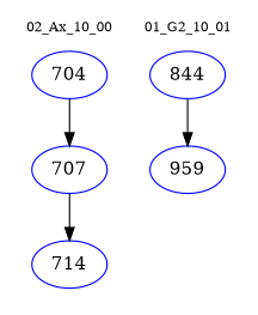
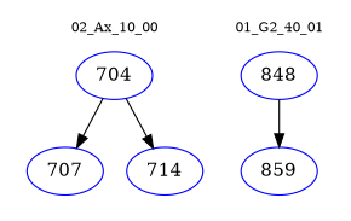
  digraph {
    node [color=blue]
    edge [color=black]
    n1 [label=704]
    n2 [label=707]
    n3 [label=714]
-   n4 [label=844]
-   n5 [label=959]
+   n4 [label=848]
+   n5 [label=859]
    subgraph cluster_1 {
      color=white
      fontsize=10
      label="02_Ax_10_00"
      n1
      n2
      n3
    }
    subgraph cluster_2 {
      color=white
      fontsize=10
-     label="01_G2_10_01"
+     label="01_G2_40_01"
      n4
      n5
    }
    n1 -> n2
-   n2 -> n3
+   n1 -> n3
    n4 -> n5
  }
